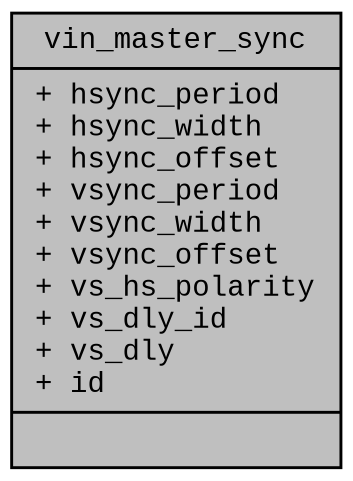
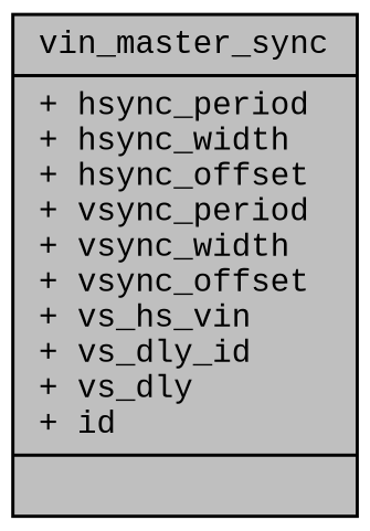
  digraph {
    fontname="Liberation Mono"
-   n1 [color=black fillcolor=grey75 fontcolor=black fontname="Liberation Mono" fontsize=10 height=0.2 label="{vin_master_sync\n|+ hsync_period\l+ hsync_width\l+ hsync_offset\l+ vsync_period\l+ vsync_width\l+ vsync_offset\l+ vs_hs_polarity\l+ vs_dly_id\l+ vs_dly\l+ id\l|}" shape=record style=filled width=0.4]
+   n1 [color=black fillcolor=grey75 fontcolor=black fontname="Liberation Mono" fontsize=10 height=0.2 label="{vin_master_sync\n|+ hsync_period\l+ hsync_width\l+ hsync_offset\l+ vsync_period\l+ vsync_width\l+ vsync_offset\l+ vs_hs_vin\l+ vs_dly_id\l+ vs_dly\l+ id\l|}" shape=record style=filled width=0.4]
  }
